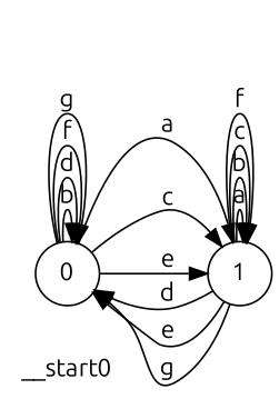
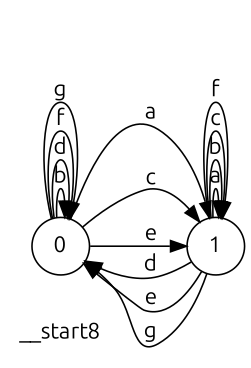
  digraph {
    rankdir=LR
    fontname=Ubuntu
    node [shape=circle fontname=Ubuntu color=black fillcolor=white style=filled]
    edge [fontname=Ubuntu]
-   __start0 [shape=none color="" fillcolor="" style=""]
+   __start0 [shape=none label=__start8 color="" fillcolor="" style=""]
    n2 [label=0]
    n3 [label=1]
    n2 -> n2 [label=b]
    n2 -> n2 [label=d]
    n2 -> n2 [label=f]
    n2 -> n2 [label=g]
    n2 -> n3 [label=a]
    n2 -> n3 [label=c]
    n2 -> n3 [label=e]
    n3 -> n2 [label=d]
    n3 -> n2 [label=e]
    n3 -> n2 [label=g]
    n3 -> n3 [label=a]
    n3 -> n3 [label=b]
    n3 -> n3 [label=c]
    n3 -> n3 [label=f]
  }
